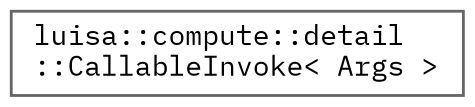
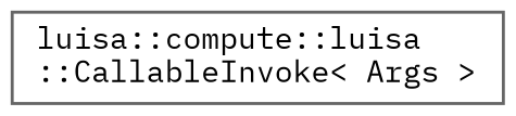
  digraph {
    rankdir=LR
    fontname="IBM Plex Mono"
-   n1 [color=grey40 fillcolor=white fontname="IBM Plex Mono" fontsize=10 height=0.2 label="luisa::compute::detail\l::CallableInvoke\< Args \>" shape=box style=filled width=0.4]
+   n1 [color=grey40 fillcolor=white fontname="IBM Plex Mono" fontsize=10 height=0.2 label="luisa::compute::luisa\l::CallableInvoke\< Args \>" shape=box style=filled width=0.4]
  }
